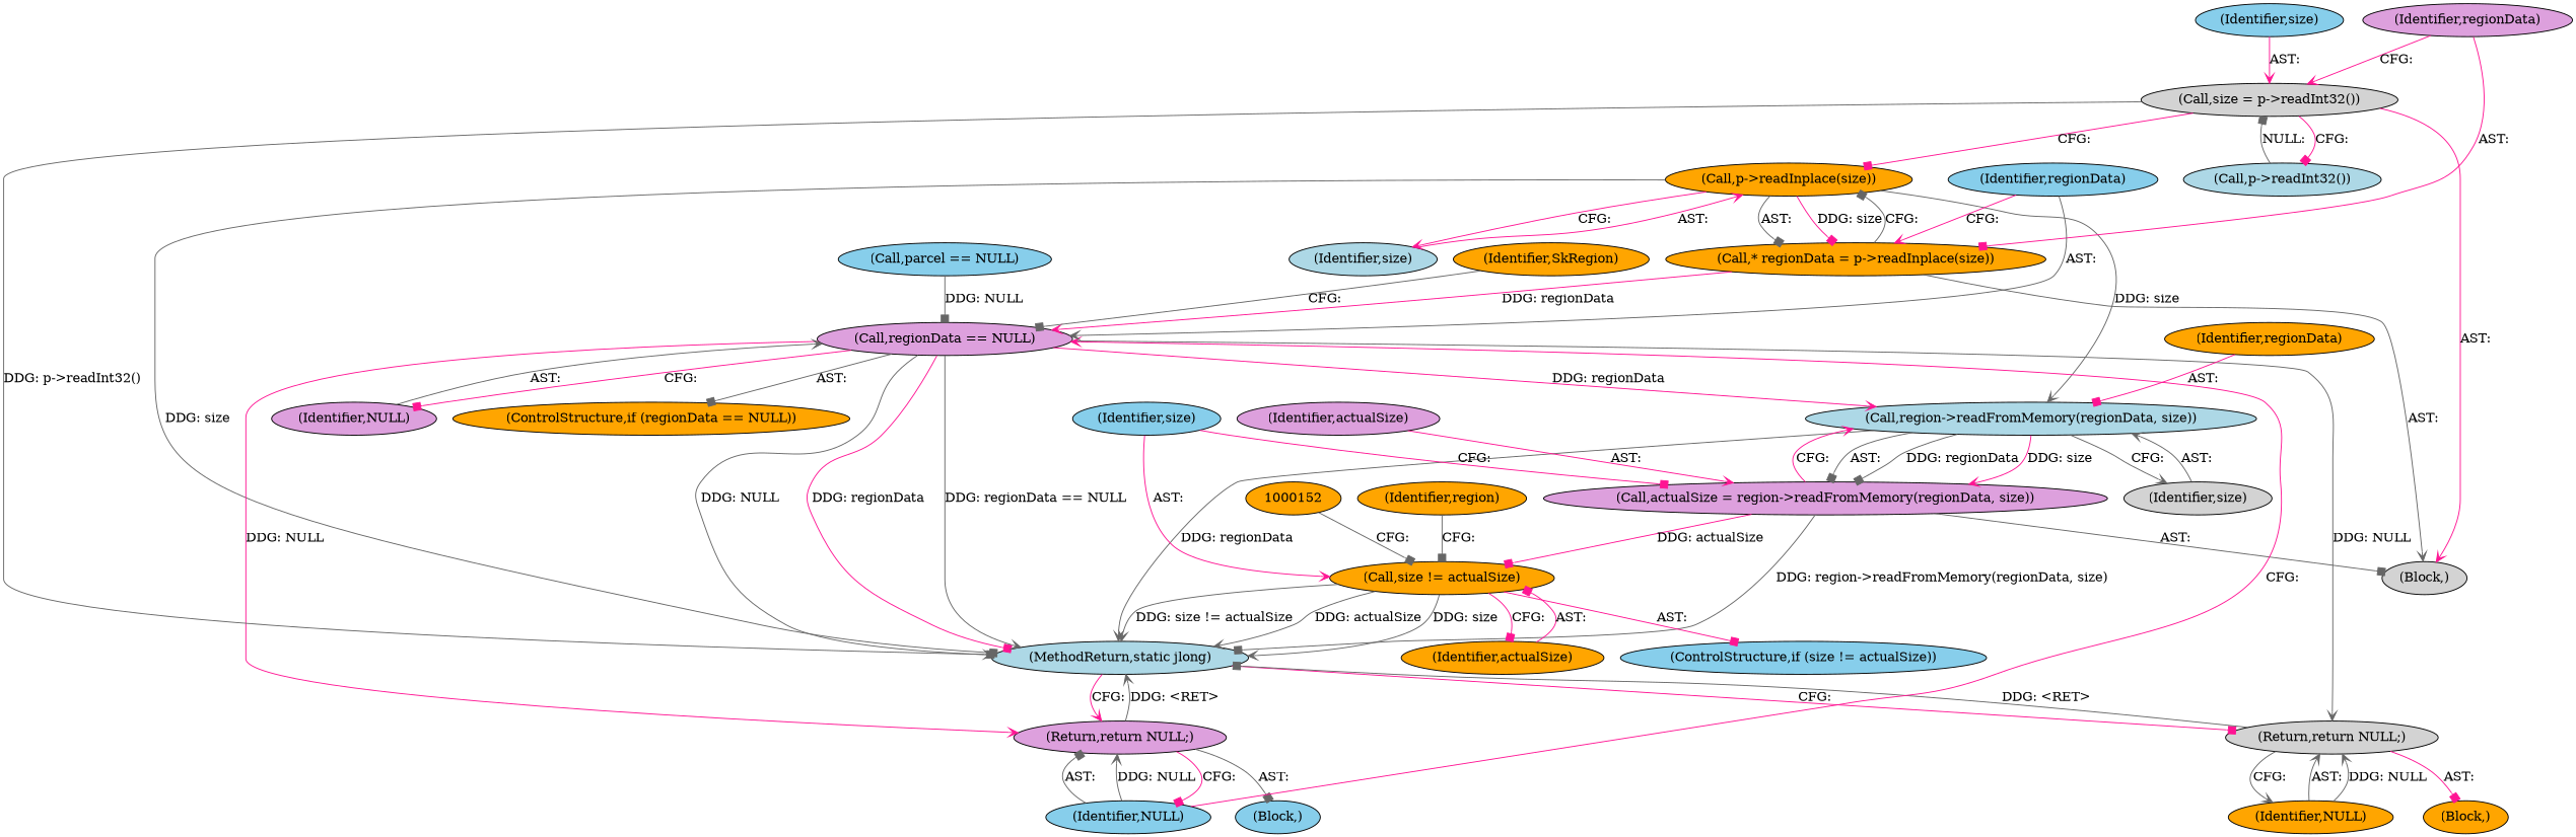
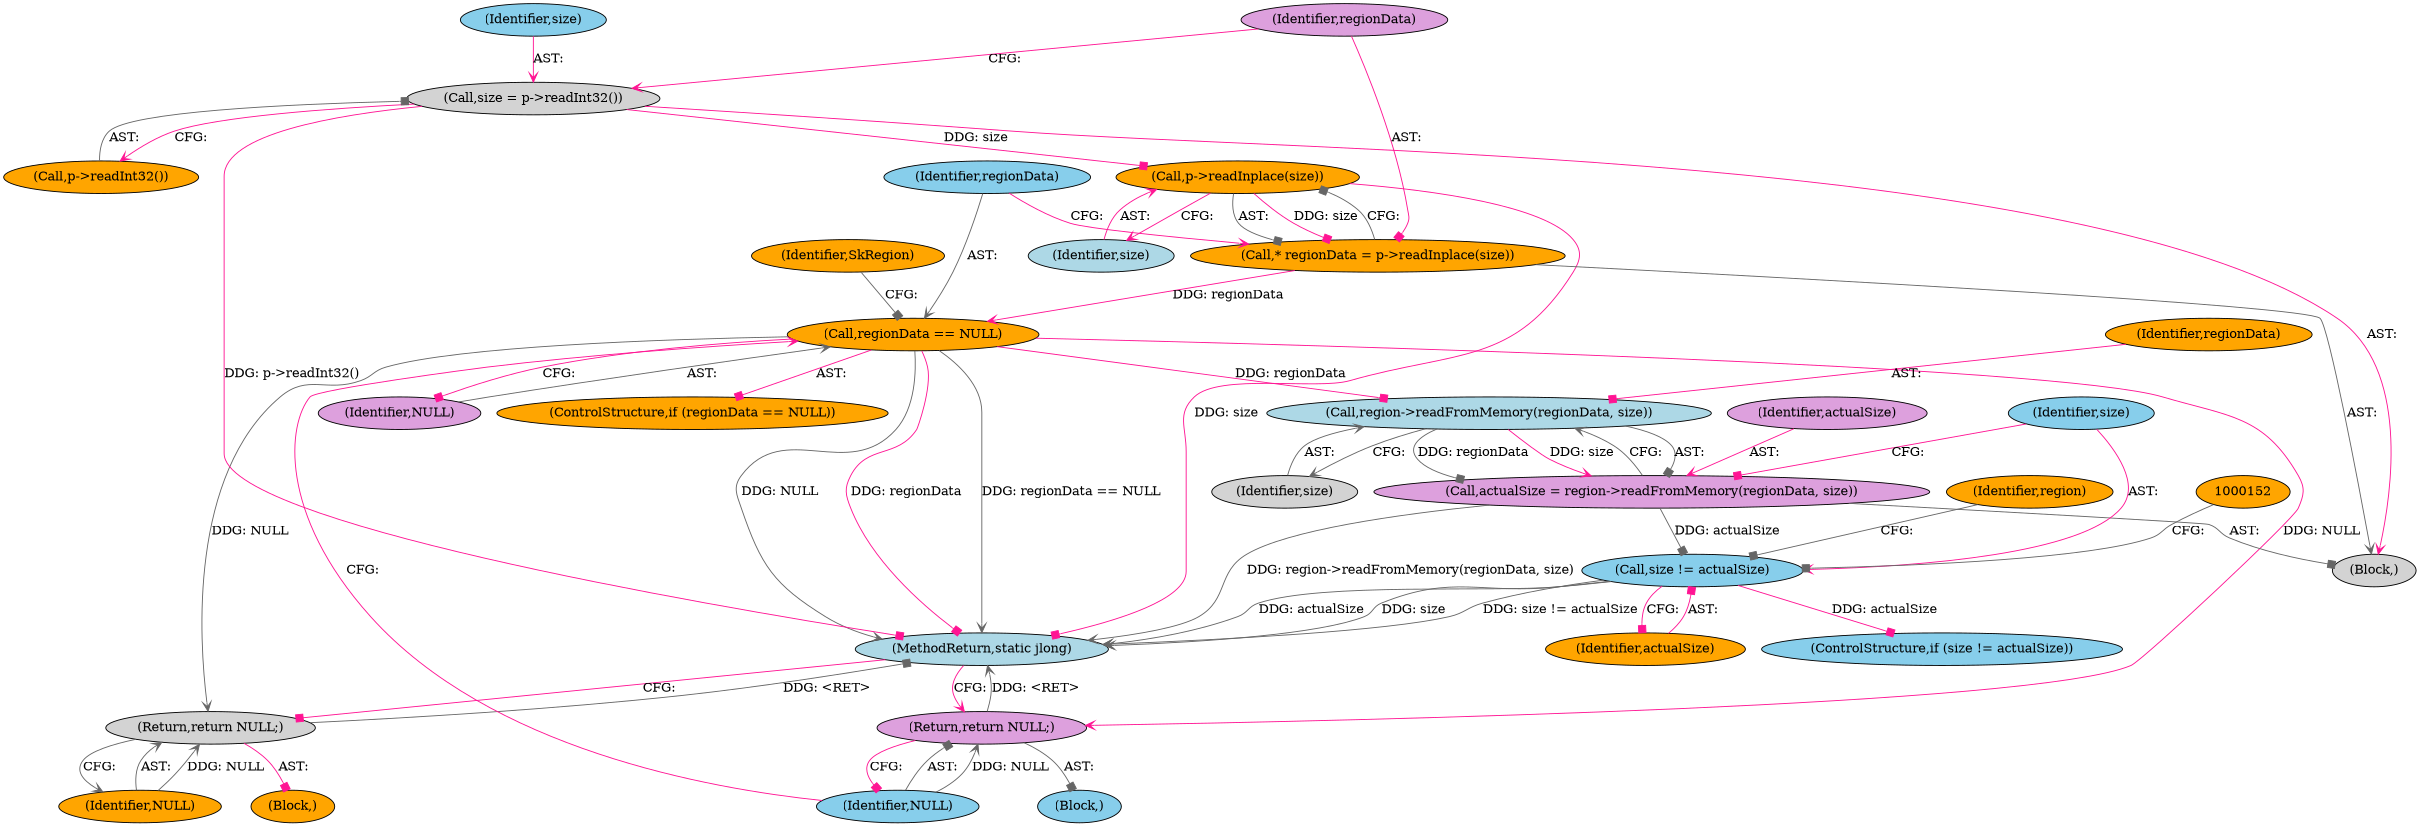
  digraph {
    node [fillcolor=orange style=filled]
    edge [arrowhead=vee color=gray40]
    n1 [label="(Call,p->readInplace(size))"]
    n2 [label="(Call,* regionData = p->readInplace(size))"]
    n3 [fillcolor=lightblue label="(Call,region->readFromMemory(regionData, size))"]
    n4 [fillcolor=lightblue label="(MethodReturn,static jlong)"]
    n5 [fillcolor=lightblue label="(Identifier,size)"]
    n6 [fillcolor=lightgrey label="(Block,)"]
-   n7 [fillcolor=plum label="(Call,regionData == NULL)"]
+   n7 [label="(Call,regionData == NULL)"]
    n8 [fillcolor=plum label="(Call,actualSize = region->readFromMemory(regionData, size))"]
    n9 [fillcolor=lightgrey label="(Identifier,size)"]
    n10 [fillcolor=plum label="(Return,return NULL;)"]
    n11 [fillcolor=lightgrey label="(Return,return NULL;)"]
    n12 [fillcolor=lightgrey label="(Call,size = p->readInt32())"]
-   n13 [fillcolor=lightblue label="(Call,p->readInt32())"]
+   n13 [label="(Call,p->readInt32())"]
    n14 [fillcolor=plum label="(Identifier,NULL)"]
    n15 [label="(ControlStructure,if (regionData == NULL))"]
    n16 [fillcolor=skyblue label="(Identifier,NULL)"]
    n17 [fillcolor=skyblue label="(Block,)"]
    n18 [label="(Block,)"]
    n19 [label="(Identifier,NULL)"]
-   n20 [label="(Call,size != actualSize)"]
+   n20 [fillcolor=skyblue label="(Call,size != actualSize)"]
    n21 [fillcolor=skyblue label="(ControlStructure,if (size != actualSize))"]
    n22 [label="(Identifier,actualSize)"]
    n23 [fillcolor=skyblue label="(Identifier,size)"]
    n24 [label="(Identifier,regionData)"]
    n25 [fillcolor=skyblue label="(Identifier,size)"]
    n26 [label="(Identifier,SkRegion)"]
    n27 [fillcolor=plum label="(Identifier,actualSize)"]
    n28 [label="(Identifier,region)"]
-   n29 [fillcolor=skyblue label="(Call,parcel == NULL)"]
    n30 [fillcolor=plum label="(Identifier,regionData)"]
    n31 [fillcolor=skyblue label="(Identifier,regionData)"]
    1000152
    n1 -> n2 [arrowhead=box label="AST: "]
    n1 -> n2 [arrowhead=box color=deeppink label="DDG: size"]
-   n1 -> n3 [label="DDG: size"]
-   n1 -> n4 [arrowhead=box label="DDG: size"]
+   n1 -> n4 [arrowhead=box color=deeppink label="DDG: size"]
    n1 -> n5 [color=deeppink label="CFG: "]
    n2 -> n1 [arrowhead=box label="CFG: "]
    n2 -> n6 [label="AST: "]
    n2 -> n7 [color=deeppink label="DDG: regionData"]
-   n3 -> n4 [label="DDG: regionData"]
    n3 -> n8 [arrowhead=box label="AST: "]
    n3 -> n8 [arrowhead=box label="DDG: regionData"]
    n3 -> n8 [color=deeppink label="DDG: size"]
    n3 -> n9 [label="CFG: "]
    n4 -> n10 [color=deeppink label="CFG: "]
    n4 -> n11 [arrowhead=box color=deeppink label="CFG: "]
    n5 -> n1 [color=deeppink label="AST: "]
-   n7 -> n3 [color=deeppink label="DDG: regionData"]
+   n7 -> n3 [arrowhead=box color=deeppink label="DDG: regionData"]
    n7 -> n4 [label="DDG: NULL"]
    n7 -> n4 [arrowhead=box color=deeppink label="DDG: regionData"]
    n7 -> n4 [label="DDG: regionData == NULL"]
    n7 -> n10 [color=deeppink label="DDG: NULL"]
    n7 -> n11 [label="DDG: NULL"]
    n7 -> n14 [arrowhead=box color=deeppink label="CFG: "]
-   n7 -> n15 [arrowhead=box label="AST: "]
-   n8 -> n3 [color=deeppink label="CFG: "]
-   n8 -> n4 [arrowhead=box label="DDG: region->readFromMemory(regionData, size)"]
+   n7 -> n15 [arrowhead=box color=deeppink label="AST: "]
+   n8 -> n3 [label="CFG: "]
+   n8 -> n4 [label="DDG: region->readFromMemory(regionData, size)"]
    n8 -> n6 [arrowhead=box label="AST: "]
-   n8 -> n20 [arrowhead=box color=deeppink label="DDG: actualSize"]
+   n8 -> n20 [arrowhead=box label="DDG: actualSize"]
    n9 -> n3 [label="AST: "]
    n10 -> n4 [label="DDG: <RET>"]
    n10 -> n16 [arrowhead=box color=deeppink label="CFG: "]
    n10 -> n17 [arrowhead=box label="AST: "]
    n11 -> n4 [arrowhead=box label="DDG: <RET>"]
    n11 -> n18 [arrowhead=box color=deeppink label="AST: "]
    n11 -> n19 [label="CFG: "]
-   n12 -> n1 [arrowhead=box color=deeppink label="CFG: "]
-   n12 -> n4 [arrowhead=box label="DDG: p->readInt32()"]
+   n12 -> n1 [arrowhead=box color=deeppink label="DDG: size"]
+   n12 -> n4 [arrowhead=box color=deeppink label="DDG: p->readInt32()"]
    n12 -> n6 [color=deeppink label="AST: "]
-   n12 -> n13 [arrowhead=box color=deeppink label="CFG: "]
-   n13 -> n12 [arrowhead=box label="NULL: "]
+   n12 -> n13 [color=deeppink label="CFG: "]
+   n13 -> n12 [arrowhead=box label="AST: "]
    n14 -> n7 [label="AST: "]
    n16 -> n7 [color=deeppink label="CFG: "]
    n16 -> n10 [arrowhead=box label="AST: "]
    n16 -> n10 [label="DDG: NULL"]
    n19 -> n11 [label="AST: "]
    n19 -> n11 [label="DDG: NULL"]
    n20 -> n4 [label="DDG: size != actualSize"]
    n20 -> n4 [label="DDG: actualSize"]
    n20 -> n4 [label="DDG: size"]
-   n20 -> n21 [arrowhead=box color=deeppink label="AST: "]
+   n20 -> n21 [arrowhead=box color=deeppink label="DDG: actualSize"]
    n20 -> n22 [arrowhead=box color=deeppink label="CFG: "]
    n22 -> n20 [arrowhead=box color=deeppink label="AST: "]
    n23 -> n8 [arrowhead=box color=deeppink label="CFG: "]
    n23 -> n20 [color=deeppink label="AST: "]
    n24 -> n3 [arrowhead=box color=deeppink label="AST: "]
    n25 -> n12 [color=deeppink label="AST: "]
    n26 -> n7 [arrowhead=box label="CFG: "]
    n27 -> n8 [color=deeppink label="AST: "]
    n28 -> n20 [arrowhead=box label="CFG: "]
-   n29 -> n7 [arrowhead=box label="DDG: NULL"]
    n30 -> n2 [arrowhead=box color=deeppink label="AST: "]
    n30 -> n12 [color=deeppink label="CFG: "]
    n31 -> n2 [color=deeppink label="CFG: "]
    n31 -> n7 [label="AST: "]
    1000152 -> n20 [arrowhead=box label="CFG: "]
  }
